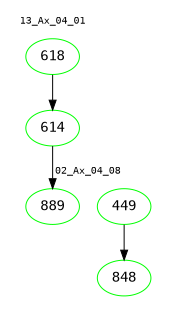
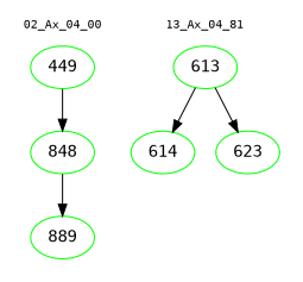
  digraph {
    fontname="DejaVu Sans Mono"
    node [color=green fontname="DejaVu Sans Mono"]
    edge [color=black fontname="DejaVu Sans Mono"]
    n1 [label=449]
    n2 [label=848]
    n3 [label=889]
    n4 [label=614]
-   n5 [label=618]
+   n5 [label=613]
+   n6 [label=623]
    subgraph cluster_1 {
      color=white
      fontsize=10
-     label="02_Ax_04_08"
+     label="02_Ax_04_00"
      n1
      n2
      n3
    }
    subgraph cluster_2 {
      color=white
      fontsize=10
-     label="13_Ax_04_01"
+     label="13_Ax_04_81"
      n4
      n5
+     n6
    }
    n1 -> n2
-   n4 -> n3
+   n2 -> n3
    n5 -> n4
+   n5 -> n6
  }
